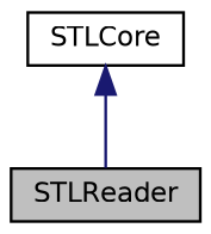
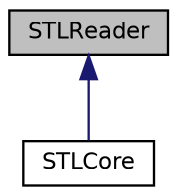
  digraph {
    node [color=black fontname=Helvetica fontsize=10 shape=record]
    n1 [fillcolor=grey75 fontcolor=black height=0.2 label=STLReader style=filled width=0.4]
    n2 [height=0.2 label=STLCore width=0.4]
-   n2 -> n1 [color=midnightblue dir=back fontname=Helvetica fontsize=10 labelfontname=Helvetica labelfontsize=10 style=solid]
+   n1 -> n2 [color=midnightblue dir=back fontname=Helvetica fontsize=10 labelfontname=Helvetica labelfontsize=10 style=solid]
  }
